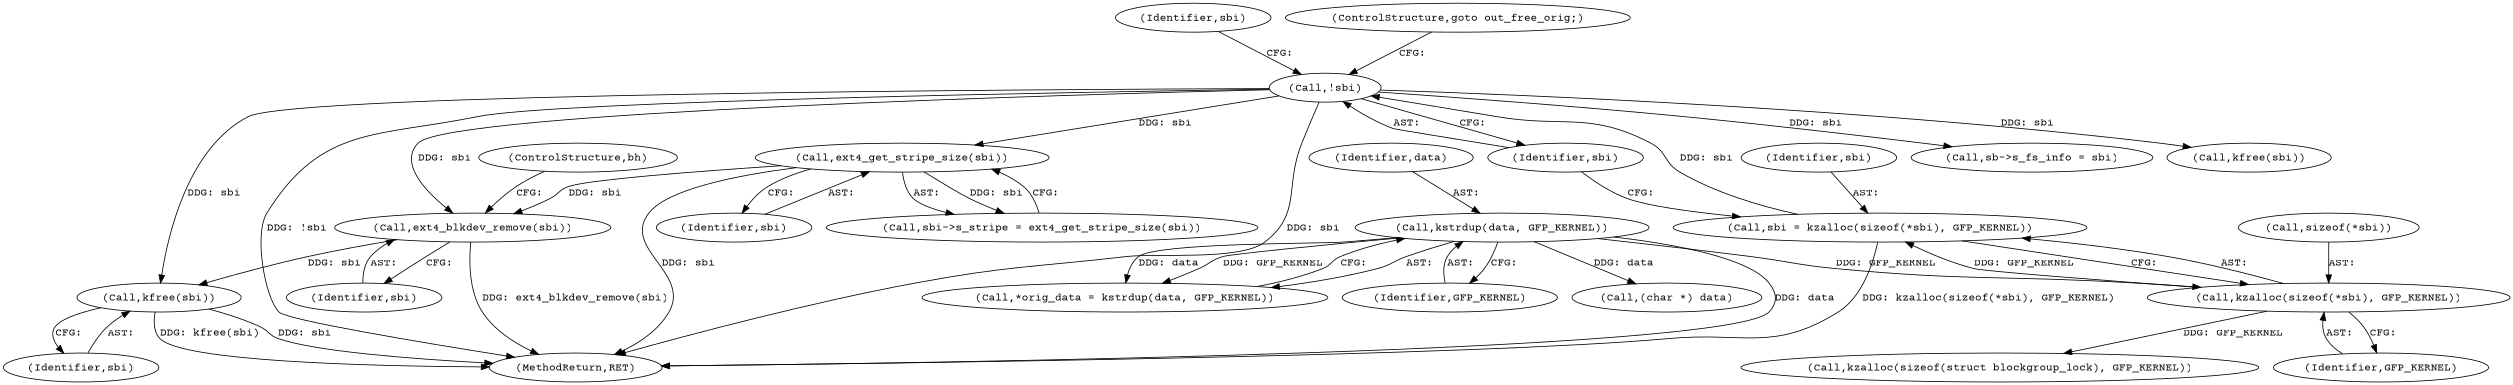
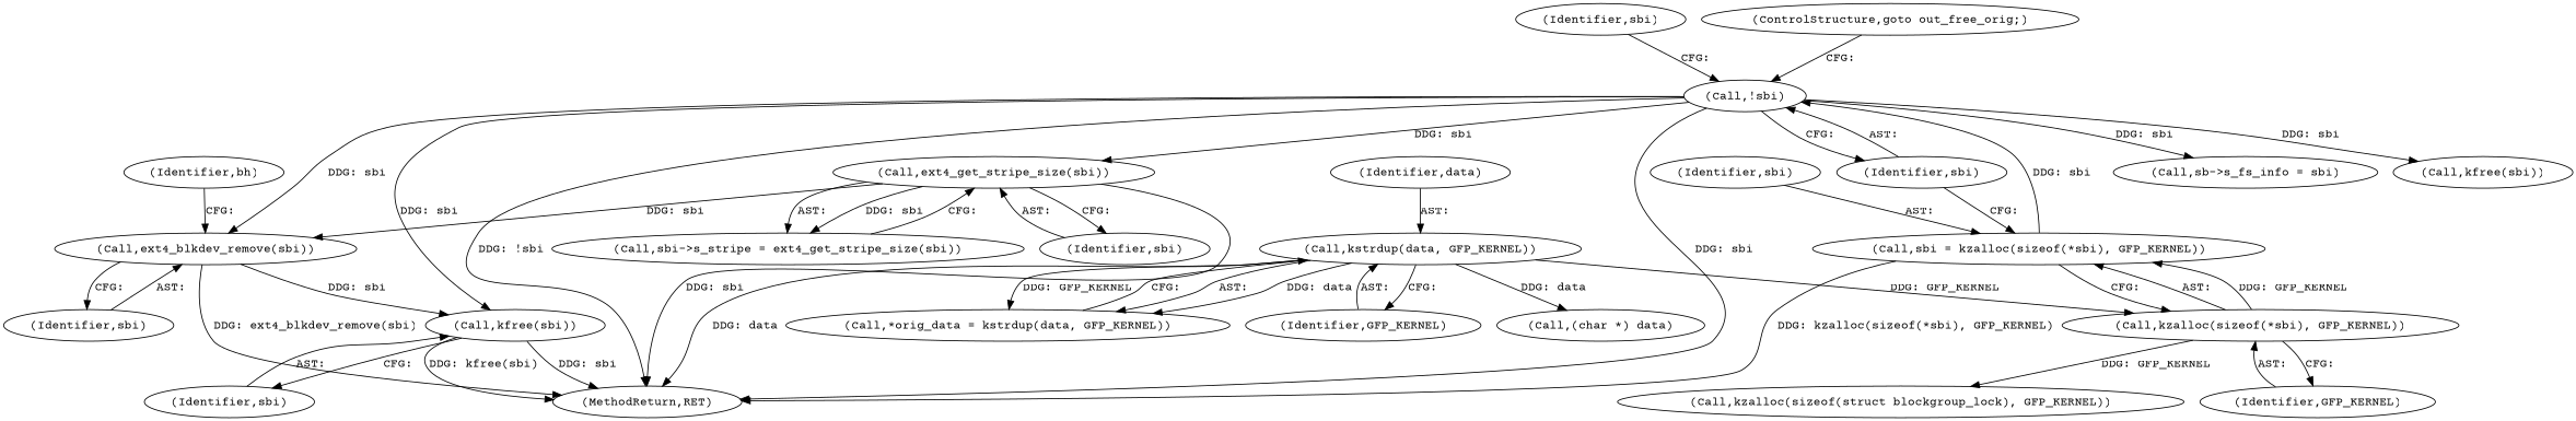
  digraph {
    fontname="Courier Prime"
    node [fontname="Courier Prime"]
    edge [fontname="Courier Prime"]
    n1 [label="(Call,kfree(sbi))"]
    n2 [label="(Identifier,sbi)"]
    n3 [label="(MethodReturn,RET)"]
    n4 [label="(Call,ext4_blkdev_remove(sbi))"]
    n5 [label="(Identifier,sbi)"]
    n6 [label="(Call,ext4_get_stripe_size(sbi))"]
    n7 [label="(Identifier,sbi)"]
    n8 [label="(Call,sbi->s_stripe = ext4_get_stripe_size(sbi))"]
    n9 [label="(Call,!sbi)"]
    n10 [label="(Identifier,sbi)"]
    n11 [label="(Call,sb->s_fs_info = sbi)"]
    n12 [label="(Call,kfree(sbi))"]
    n13 [label="(Call,sbi = kzalloc(sizeof(*sbi), GFP_KERNEL))"]
    n14 [label="(Call,kzalloc(sizeof(*sbi), GFP_KERNEL))"]
    n15 [label="(Identifier,GFP_KERNEL)"]
    n16 [label="(Call,kzalloc(sizeof(struct blockgroup_lock), GFP_KERNEL))"]
    n17 [label="(Call,kstrdup(data, GFP_KERNEL))"]
    n18 [label="(Call,*orig_data = kstrdup(data, GFP_KERNEL))"]
    n19 [label="(Identifier,GFP_KERNEL)"]
    n20 [label="(Call,(char *) data)"]
    n21 [label="(Identifier,sbi)"]
-   n22 [label="(Call,sizeof(*sbi))"]
    n23 [label="(Identifier,sbi)"]
    n24 [label="(Identifier,data)"]
    n25 [label="(ControlStructure,goto out_free_orig;)"]
-   n26 [label="(ControlStructure,bh)"]
+   n26 [label="(Identifier,bh)"]
    n1 -> n2 [label="CFG: "]
    n1 -> n3 [label="DDG: kfree(sbi)"]
    n1 -> n3 [label="DDG: sbi"]
    n2 -> n1 [label="AST: "]
    n4 -> n1 [label="DDG: sbi"]
    n4 -> n3 [label="DDG: ext4_blkdev_remove(sbi)"]
    n4 -> n5 [label="CFG: "]
    n5 -> n4 [label="AST: "]
    n6 -> n3 [label="DDG: sbi"]
    n6 -> n4 [label="DDG: sbi"]
    n6 -> n7 [label="CFG: "]
    n6 -> n8 [label="AST: "]
    n6 -> n8 [label="DDG: sbi"]
    n7 -> n6 [label="AST: "]
    n8 -> n6 [label="CFG: "]
    n9 -> n1 [label="DDG: sbi"]
    n9 -> n3 [label="DDG: !sbi"]
    n9 -> n3 [label="DDG: sbi"]
    n9 -> n4 [label="DDG: sbi"]
    n9 -> n6 [label="DDG: sbi"]
    n9 -> n10 [label="CFG: "]
    n9 -> n11 [label="DDG: sbi"]
    n9 -> n12 [label="DDG: sbi"]
    n10 -> n9 [label="AST: "]
    n10 -> n13 [label="CFG: "]
    n13 -> n3 [label="DDG: kzalloc(sizeof(*sbi), GFP_KERNEL)"]
    n13 -> n9 [label="DDG: sbi"]
    n13 -> n14 [label="CFG: "]
    n14 -> n13 [label="AST: "]
    n14 -> n13 [label="DDG: GFP_KERNEL"]
    n14 -> n15 [label="CFG: "]
    n14 -> n16 [label="DDG: GFP_KERNEL"]
    n15 -> n14 [label="AST: "]
    n17 -> n3 [label="DDG: data"]
    n17 -> n14 [label="DDG: GFP_KERNEL"]
    n17 -> n18 [label="AST: "]
    n17 -> n18 [label="DDG: data"]
    n17 -> n18 [label="DDG: GFP_KERNEL"]
    n17 -> n19 [label="CFG: "]
    n17 -> n20 [label="DDG: data"]
    n18 -> n17 [label="CFG: "]
    n19 -> n17 [label="AST: "]
    n21 -> n9 [label="CFG: "]
-   n22 -> n14 [label="AST: "]
    n23 -> n13 [label="AST: "]
    n24 -> n17 [label="AST: "]
    n25 -> n9 [label="CFG: "]
    n26 -> n4 [label="CFG: "]
  }
